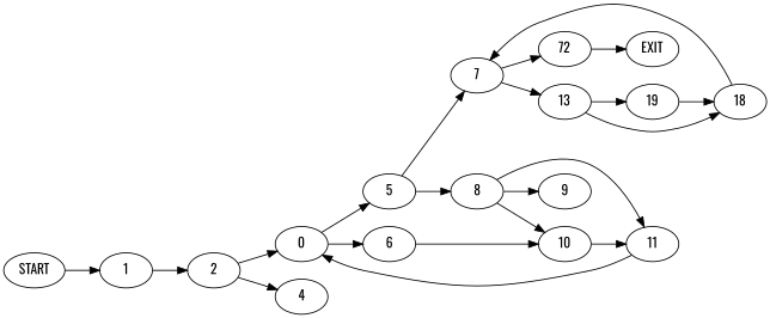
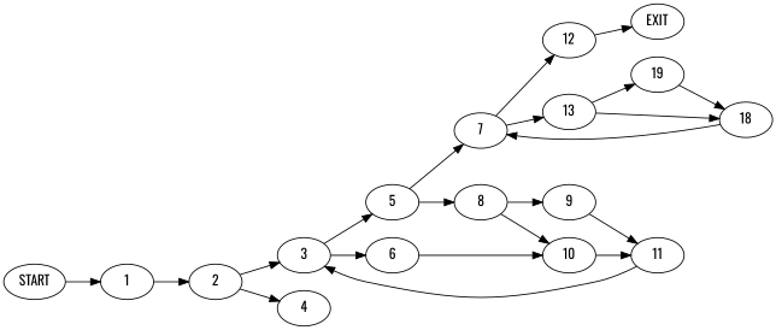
  digraph {
    fontname=Oswald
    rankdir=LR
    node [fontname=Oswald]
    edge [fontname=Oswald]
    n1 [label=START]
    1
    2
    n4 [label=EXIT]
-   3 [label=0]
+   3
    4
    5
    6
    7
    8
    10
-   12 [label=72]
+   12
    13
    9
    n15 [label=19]
    n16 [label=18]
    11
    n1 -> 1
    1 -> 2
    2 -> 3
    2 -> 4
    3 -> 5
    3 -> 6
    5 -> 7
    5 -> 8
    6 -> 10
    7 -> 12
    7 -> 13
    8 -> 10
    8 -> 9
    10 -> 11
    12 -> n4
    13 -> n15
    13 -> n16
-   8 -> 11
+   9 -> 11
    n15 -> n16
    n16 -> 7
    11 -> 3
  }
